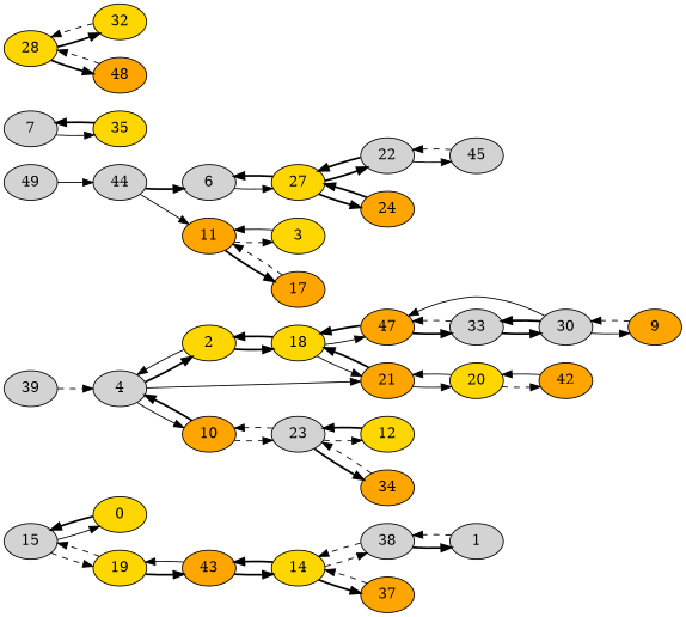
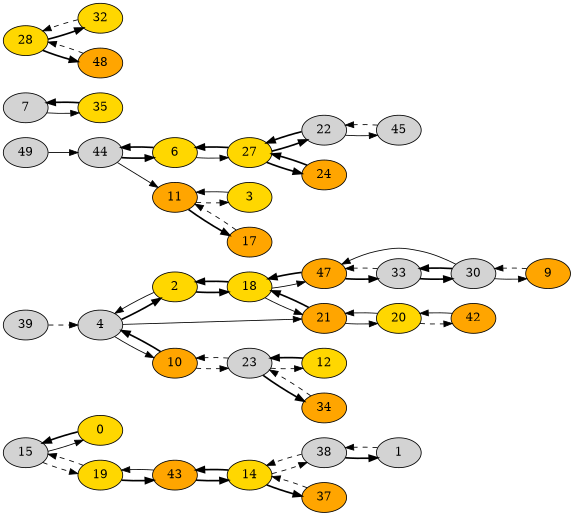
  digraph {
    rankdir=LR
    node [fillcolor=lightgrey style=filled]
    edge [style=bold]
    15
    0 [fillcolor=gold]
    19 [fillcolor=gold]
    43 [fillcolor=orange]
    1
    38
    14 [fillcolor=gold]
    37 [fillcolor=orange]
    4
    2 [fillcolor=gold]
    18 [fillcolor=gold]
    10 [fillcolor=orange]
    21 [fillcolor=orange]
    47 [fillcolor=orange]
    23
    39
    20 [fillcolor=gold]
    33
    11 [fillcolor=orange]
    3 [fillcolor=gold]
    17 [fillcolor=orange]
    12 [fillcolor=gold]
    34 [fillcolor=orange]
-   6
+   6 [fillcolor=gold]
    27 [fillcolor=gold]
    44
    22
    24 [fillcolor=orange]
    45
    49
    7
    35 [fillcolor=gold]
    9 [fillcolor=orange]
    30
    42 [fillcolor=orange]
    28 [fillcolor=gold]
    32 [fillcolor=gold]
    48 [fillcolor=orange]
    15 -> 0 [style=solid]
    15 -> 19 [style=dashed]
    0 -> 15
    19 -> 15 [style=dashed]
    19 -> 43
    43 -> 19 [style=solid]
    43 -> 14
    1 -> 38 [style=dashed]
    38 -> 1
    38 -> 14 [style=dashed]
    14 -> 43
    14 -> 38 [style=dashed]
    14 -> 37
    37 -> 14 [style=dashed]
    4 -> 2
    4 -> 10 [style=solid]
    4 -> 21 [style=solid]
    2 -> 4 [style=solid]
    2 -> 18
    18 -> 2
    18 -> 21 [style=solid]
    18 -> 47 [style=solid]
    10 -> 4
    10 -> 23 [style=dashed]
    21 -> 18
    21 -> 20 [style=solid]
    47 -> 18
    47 -> 33
    23 -> 10 [style=dashed]
    23 -> 12 [style=dashed]
    23 -> 34
    39 -> 4 [style=dashed]
    20 -> 21 [style=solid]
    20 -> 42 [style=dashed]
    33 -> 47 [style=dashed]
    33 -> 30
    11 -> 3 [style=dashed]
    11 -> 17
    3 -> 11 [style=solid]
    17 -> 11 [style=dashed]
    12 -> 23
    34 -> 23 [style=dashed]
    6 -> 27 [style=solid]
+   6 -> 44
    27 -> 6
    27 -> 22
    27 -> 24
    44 -> 11 [style=solid]
    44 -> 6
    22 -> 27
    22 -> 45 [style=solid]
    24 -> 27
    45 -> 22 [style=dashed]
    49 -> 44 [style=solid]
    7 -> 35 [style=solid]
    35 -> 7
    9 -> 30 [style=dashed]
    30 -> 47 [style=solid]
    30 -> 33
    30 -> 9 [style=solid]
    42 -> 20 [style=solid]
    28 -> 32
    28 -> 48
    32 -> 28 [style=dashed]
    48 -> 28 [style=dashed]
  }
